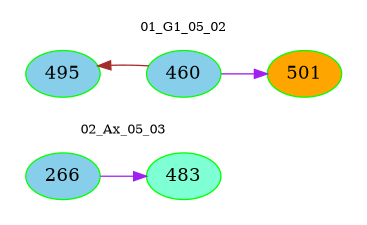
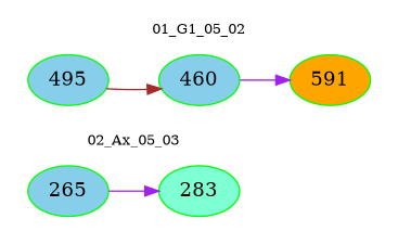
  digraph {
    rankdir=LR
    node [color=green fillcolor=skyblue style=filled]
    edge [color=purple]
-   n1 [label=266]
-   n2 [fillcolor=aquamarine label=483]
+   n1 [label=265]
+   n2 [fillcolor=aquamarine label=283]
    n3 [label=495]
    n4 [label=460]
-   n5 [fillcolor=orange label=501]
+   n5 [fillcolor=orange label=591]
    subgraph cluster_1 {
      color=white
      fontsize=10
      label="02_Ax_05_03"
      n1
      n2
    }
    subgraph cluster_2 {
      color=white
      fontsize=10
      label="01_G1_05_02"
      n3
      n4
      n5
    }
    n1 -> n2
-   n4 -> n3 [color=brown]
+   n3 -> n4 [color=brown]
    n4 -> n5
  }
